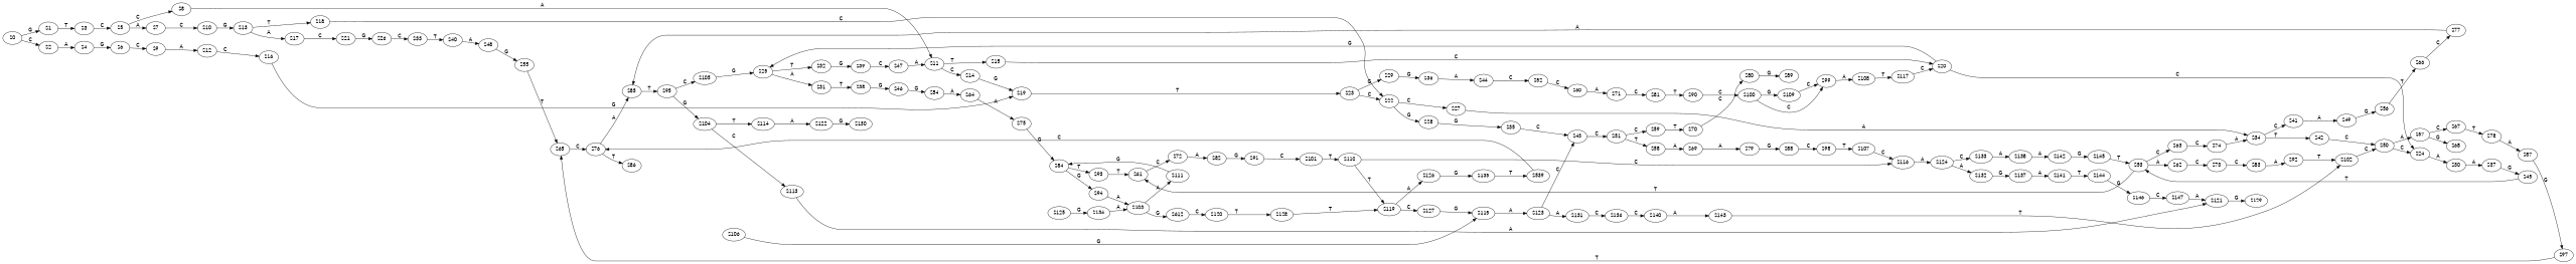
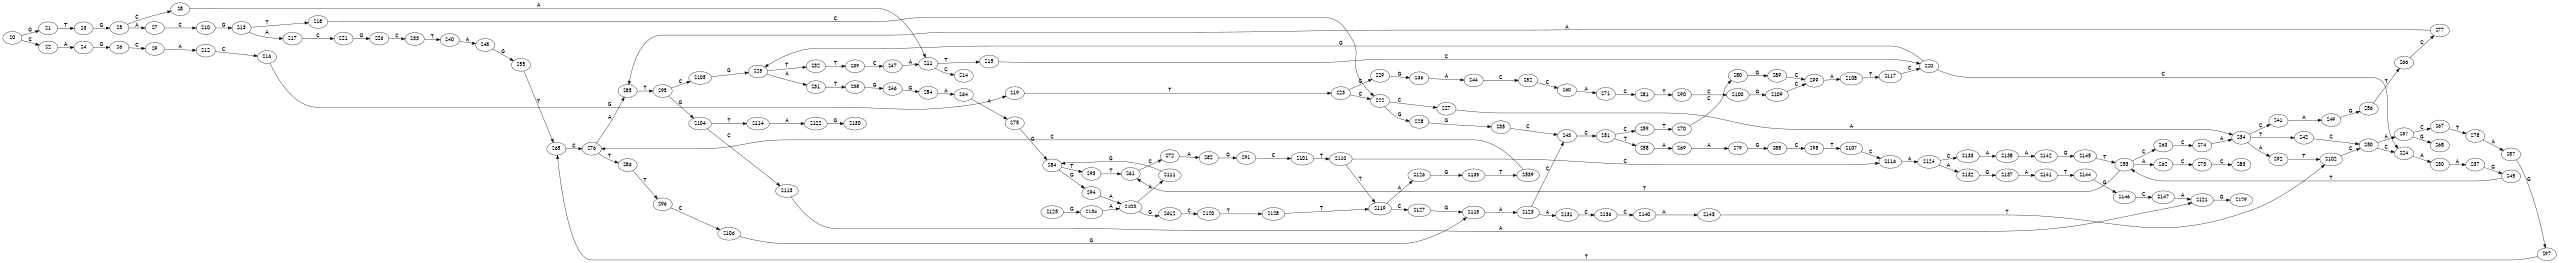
  strict digraph {
    fontname=Lato
    rankdir=LR
    node [fontname=Lato]
    edge [fontname=Lato]
    S0
    S1
    S2
    S3
    S4
    S5
    S6
    S7
    S8
    S9
    S10
    S11
    S12
    S13
    S14
    S15
    S16
    S17
    S18
    S19
    S20
    S21
    S22
    S23
    S24
    S25
    S26
    S27
    S28
    S29
    S30
    S31
    S32
    S33
    S34
    S35
    S36
    S37
    S38
    S39
    S40
    S41
    S42
    S43
    S44
    S45
    S46
    S47
    S48
    S49
    S50
    S51
    S52
    S53
    S54
    S55
    S56
    S57
    S58
    S59
    S60
    S61
    S62
    S63
    S64
    S65
    S66
    S67
    S68
    S69
    S70
    S71
    S72
    S73
    S74
    S75
    S76
    S77
    S78
    S79
    S80
    S81
    S82
    S83
    S84
    S85
    S86
    S87
    S88
    S89
    S90
    S91
    S92
    S93
    S94
    S95
+   S96
    S97
    S98
    S99
    S100
    S101
    S102
    S103
    S104
    S105
    S106
    S107
    S108
    S109
    S110
    S111
    n113 [label=S612]
    S113
    S114
    S115
    S116
    S117
    S119
    S120
    S121
    S122
    S123
    S124
    S126
    S127
    S128
    S129
    S130
    S131
    S132
    S133
    S125
    S134
    S135
    S136
    S137
    S138
    n139 [label=S539]
    S140
    S141
    S142
    S143
    S144
    S145
    S146
    S147
    S0 -> S1 [label=G]
    S0 -> S2 [label=C]
    S1 -> S3 [label=T]
    S2 -> S4 [label=A]
-   S3 -> S5 [label=C]
+   S3 -> S5 [label=G]
    S4 -> S6 [label=G]
    S5 -> S7 [label=A]
    S5 -> S8 [label=C]
    S6 -> S9 [label=C]
    S7 -> S10 [label=C]
    S8 -> S11 [label=A]
    S9 -> S12 [label=A]
    S10 -> S13 [label=G]
    S11 -> S14 [label=C]
    S11 -> S15 [label=T]
    S12 -> S16 [label=C]
    S13 -> S17 [label=A]
    S13 -> S18 [label=T]
-   S14 -> S19 [label=G]
    S15 -> S20 [label=C]
    S16 -> S19 [label=G]
    S17 -> S21 [label=C]
    S18 -> S22 [label=C]
    S19 -> S23 [label=T]
    S20 -> S24 [label=C]
    S20 -> S25 [label=G]
    S21 -> S26 [label=G]
    S22 -> S27 [label=C]
    S22 -> S28 [label=G]
    S23 -> S22 [label=C]
    S23 -> S29 [label=G]
    S24 -> S30 [label=A]
    S25 -> S31 [label=A]
    S25 -> S32 [label=T]
    S26 -> S33 [label=C]
    S27 -> S34 [label=A]
    S28 -> S35 [label=G]
    S29 -> S36 [label=G]
    S30 -> S37 [label=A]
    S31 -> S38 [label=T]
-   S32 -> S39 [label=G]
+   S32 -> S39 [label=T]
    S33 -> S40 [label=T]
    S34 -> S41 [label=C]
    S34 -> S42 [label=T]
    S35 -> S43 [label=C]
    S36 -> S44 [label=A]
    S37 -> S45 [label=G]
    S38 -> S46 [label=G]
    S39 -> S47 [label=C]
    S40 -> S48 [label=A]
    S41 -> S49 [label=A]
    S42 -> S50 [label=C]
    S43 -> S51 [label=C]
    S44 -> S52 [label=C]
    S45 -> S53 [label=T]
    S46 -> S54 [label=G]
    S47 -> S11 [label=A]
    S48 -> S55 [label=G]
    S49 -> S56 [label=G]
    S50 -> S24 [label=C]
    S50 -> S57 [label=A]
    S51 -> S58 [label=T]
    S51 -> S59 [label=C]
    S52 -> S60 [label=C]
    S53 -> S61 [label=T]
    S53 -> S62 [label=A]
    S53 -> S63 [label=C]
    S54 -> S64 [label=A]
    S55 -> S65 [label=T]
    S56 -> S66 [label=T]
    S57 -> S67 [label=C]
    S57 -> S68 [label=G]
    S58 -> S69 [label=A]
    S59 -> S70 [label=T]
    S60 -> S71 [label=A]
    S61 -> S72 [label=C]
    S62 -> S73 [label=C]
    S63 -> S74 [label=C]
    S64 -> S75 [label=A]
    S65 -> S76 [label=C]
    S66 -> S77 [label=C]
    S67 -> S78 [label=T]
    S69 -> S79 [label=A]
    S70 -> S80 [label=C]
    S71 -> S81 [label=C]
    S72 -> S82 [label=A]
    S73 -> S83 [label=C]
    S74 -> S34 [label=A]
    S75 -> S84 [label=G]
    S76 -> S85 [label=A]
    S76 -> S86 [label=T]
    S77 -> S85 [label=A]
    S78 -> S87 [label=A]
    S79 -> S88 [label=G]
    S80 -> S89 [label=G]
    S81 -> S90 [label=T]
    S82 -> S91 [label=G]
-   S83 -> S92 [label=A]
+   S34 -> S92 [label=A]
    S84 -> S93 [label=T]
    S84 -> S94 [label=G]
    S85 -> S95 [label=T]
+   S86 -> S96 [label=T]
    S87 -> S97 [label=G]
    S88 -> S98 [label=C]
-   S100 -> S99 [label=C]
+   S89 -> S99 [label=C]
    S90 -> S100 [label=C]
    S91 -> S101 [label=C]
    S92 -> S102 [label=T]
    S93 -> S61 [label=T]
    S94 -> S103 [label=A]
    S95 -> S104 [label=G]
    S95 -> S105 [label=C]
+   S96 -> S106 [label=C]
    S97 -> S65 [label=T]
    S98 -> S107 [label=T]
    S99 -> S108 [label=A]
    S100 -> S109 [label=G]
    S101 -> S110 [label=T]
    S102 -> S50 [label=C]
    S103 -> S111 [label=A]
    S103 -> n113 [label=G]
    S104 -> S113 [label=C]
    S104 -> S114 [label=T]
    S105 -> S25 [label=G]
    S106 -> S115 [label=G]
    S107 -> S116 [label=C]
    S108 -> S117 [label=T]
    S109 -> S99 [label=C]
    S110 -> S116 [label=C]
    S110 -> S119 [label=T]
    S111 -> S84 [label=G]
    n113 -> S120 [label=C]
    S113 -> S121 [label=A]
    S114 -> S122 [label=A]
    S115 -> S123 [label=A]
    S116 -> S124 [label=A]
    S117 -> S20 [label=C]
    S119 -> S126 [label=A]
    S119 -> S127 [label=C]
    S120 -> S128 [label=T]
    S121 -> S129 [label=G]
    S122 -> S130 [label=G]
    S123 -> S43 [label=C]
    S123 -> S131 [label=A]
    S124 -> S132 [label=A]
    S124 -> S133 [label=C]
    S126 -> S135 [label=G]
    S127 -> S115 [label=G]
    S128 -> S119 [label=T]
    S131 -> S136 [label=C]
    S132 -> S137 [label=G]
    S133 -> S138 [label=A]
    S125 -> S134 [label=G]
    S134 -> S103 [label=A]
    S135 -> n139 [label=T]
    S136 -> S140 [label=C]
    S137 -> S141 [label=A]
    S138 -> S142 [label=A]
    n139 -> S76 [label=C]
    S140 -> S143 [label=A]
    S141 -> S144 [label=T]
    S142 -> S145 [label=G]
    S143 -> S102 [label=T]
    S144 -> S146 [label=G]
    S145 -> S53 [label=T]
    S146 -> S147 [label=C]
    S147 -> S121 [label=A]
  }
